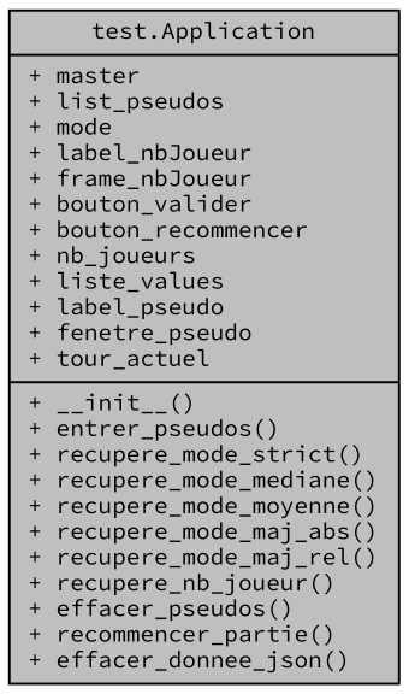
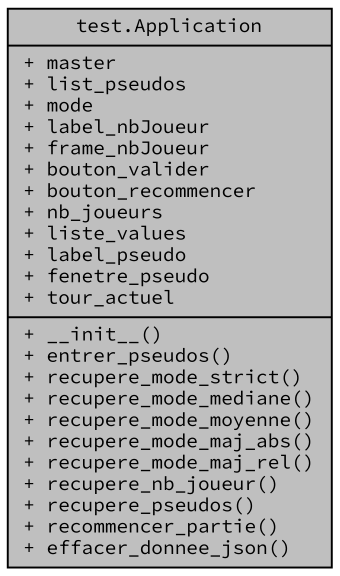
  digraph {
    fontname="Source Code Pro"
-   n1 [color=black fillcolor=grey75 fontcolor=black fontname="Source Code Pro" fontsize=10 height=0.2 label="{test.Application\n|+ master\l+ list_pseudos\l+ mode\l+ label_nbJoueur\l+ frame_nbJoueur\l+ bouton_valider\l+ bouton_recommencer\l+ nb_joueurs\l+ liste_values\l+ label_pseudo\l+ fenetre_pseudo\l+ tour_actuel\l|+ __init__()\l+ entrer_pseudos()\l+ recupere_mode_strict()\l+ recupere_mode_mediane()\l+ recupere_mode_moyenne()\l+ recupere_mode_maj_abs()\l+ recupere_mode_maj_rel()\l+ recupere_nb_joueur()\l+ effacer_pseudos()\l+ recommencer_partie()\l+ effacer_donnee_json()\l}" shape=record style=filled width=0.4]
+   n1 [color=black fillcolor=grey75 fontcolor=black fontname="Source Code Pro" fontsize=10 height=0.2 label="{test.Application\n|+ master\l+ list_pseudos\l+ mode\l+ label_nbJoueur\l+ frame_nbJoueur\l+ bouton_valider\l+ bouton_recommencer\l+ nb_joueurs\l+ liste_values\l+ label_pseudo\l+ fenetre_pseudo\l+ tour_actuel\l|+ __init__()\l+ entrer_pseudos()\l+ recupere_mode_strict()\l+ recupere_mode_mediane()\l+ recupere_mode_moyenne()\l+ recupere_mode_maj_abs()\l+ recupere_mode_maj_rel()\l+ recupere_nb_joueur()\l+ recupere_pseudos()\l+ recommencer_partie()\l+ effacer_donnee_json()\l}" shape=record style=filled width=0.4]
  }
